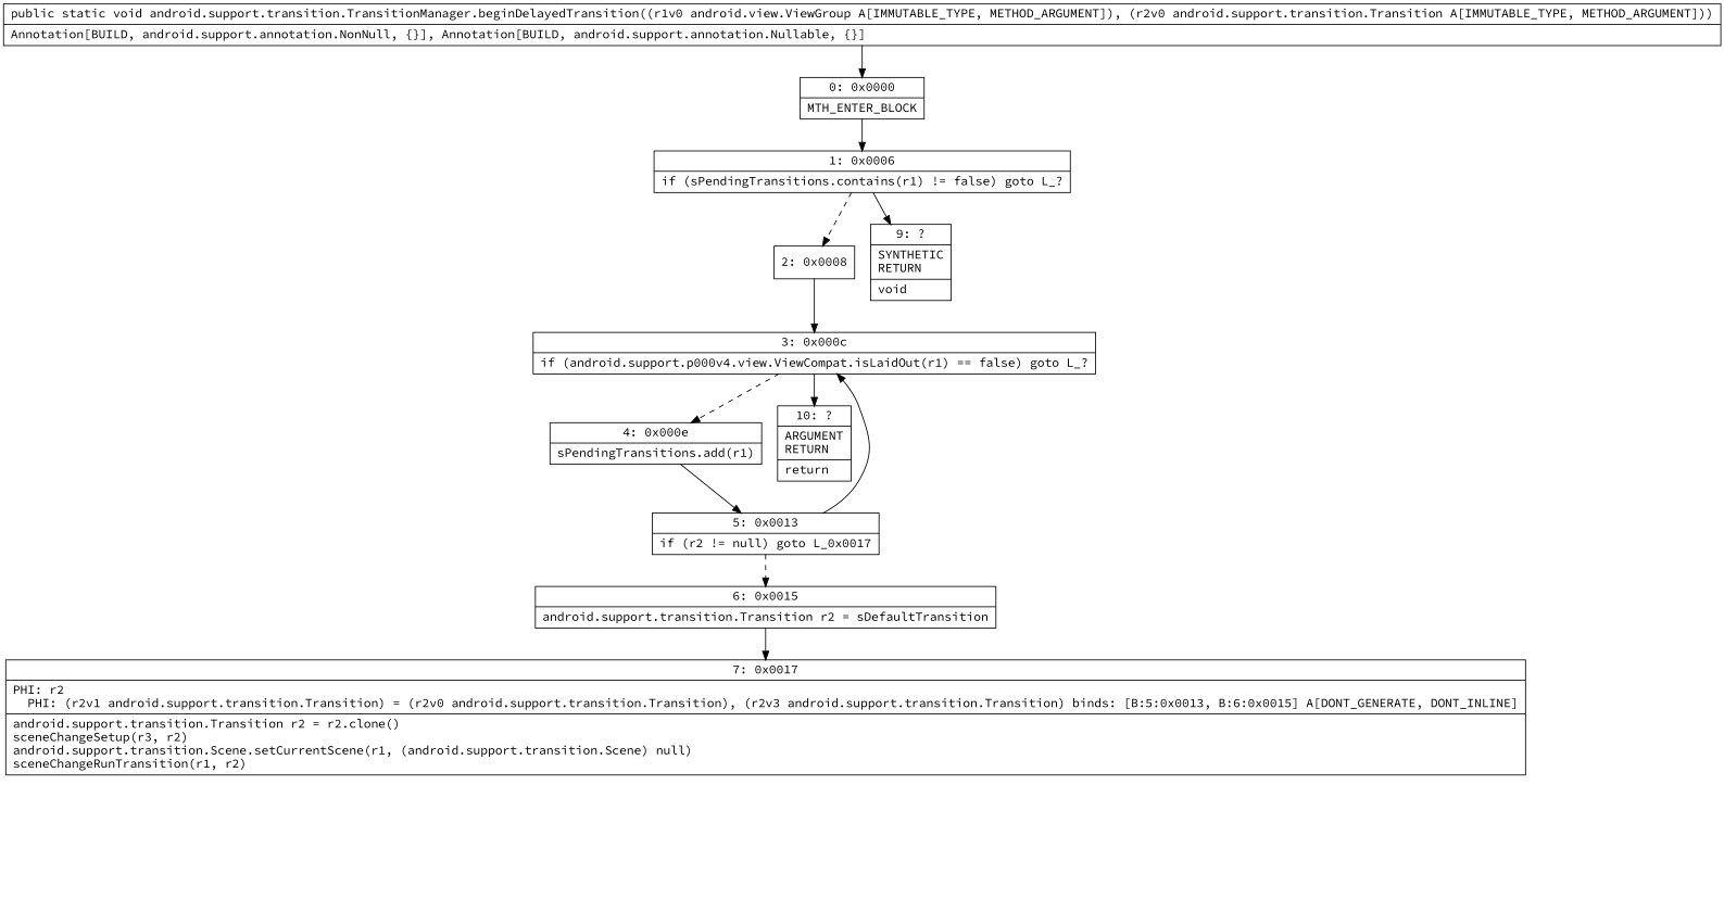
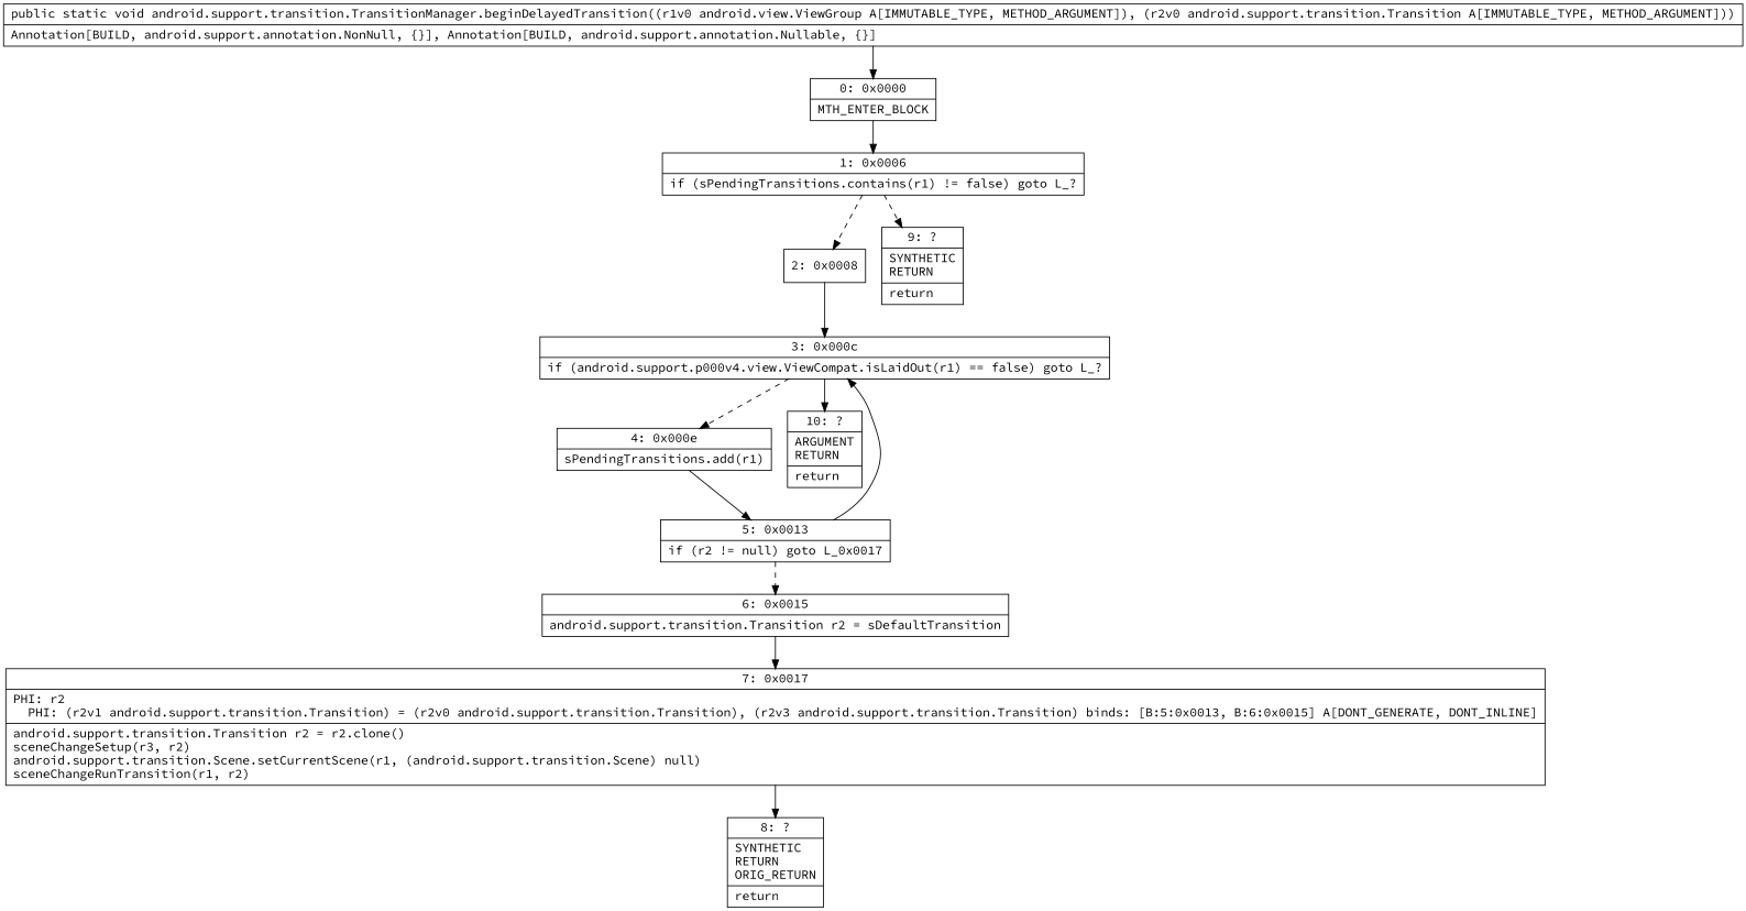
  digraph {
    fontname="Source Code Pro"
    node [fontname="Source Code Pro" shape=record]
    edge [fontname="Source Code Pro"]
    n1 [label="{0\:\ 0x0000|MTH_ENTER_BLOCK\l}"]
    n2 [label="{1\:\ 0x0006|if (sPendingTransitions.contains(r1) != false) goto L_?\l}"]
    n3 [label="{2\:\ 0x0008}"]
-   n4 [label="{9\:\ ?|SYNTHETIC\lRETURN\l|void\l}"]
+   n4 [label="{9\:\ ?|SYNTHETIC\lRETURN\l|return\l}"]
    n5 [label="{3\:\ 0x000c|if (android.support.p000v4.view.ViewCompat.isLaidOut(r1) == false) goto L_?\l}"]
    n6 [label="{4\:\ 0x000e|sPendingTransitions.add(r1)\l}"]
    n7 [label="{10\:\ ?|ARGUMENT\lRETURN\l|return\l}"]
    n8 [label="{5\:\ 0x0013|if (r2 != null) goto L_0x0017\l}"]
    n9 [label="{6\:\ 0x0015|android.support.transition.Transition r2 = sDefaultTransition\l}"]
    n10 [label="{7\:\ 0x0017|PHI: r2 \l  PHI: (r2v1 android.support.transition.Transition) = (r2v0 android.support.transition.Transition), (r2v3 android.support.transition.Transition) binds: [B:5:0x0013, B:6:0x0015] A[DONT_GENERATE, DONT_INLINE]\l|android.support.transition.Transition r2 = r2.clone()\lsceneChangeSetup(r3, r2)\landroid.support.transition.Scene.setCurrentScene(r1, (android.support.transition.Scene) null)\lsceneChangeRunTransition(r1, r2)\l}"]
+   n11 [label="{8\:\ ?|SYNTHETIC\lRETURN\lORIG_RETURN\l|return\l}"]
    n12 [label="{public static void android.support.transition.TransitionManager.beginDelayedTransition((r1v0 android.view.ViewGroup A[IMMUTABLE_TYPE, METHOD_ARGUMENT]), (r2v0 android.support.transition.Transition A[IMMUTABLE_TYPE, METHOD_ARGUMENT]))  | Annotation[BUILD, android.support.annotation.NonNull, \{\}], Annotation[BUILD, android.support.annotation.Nullable, \{\}]\l}"]
    n1 -> n2
    n2 -> n3 [style=dashed]
-   n2 -> n4
+   n2 -> n4 [style=dashed]
    n3 -> n5
    n5 -> n6 [style=dashed]
    n5 -> n7
    n6 -> n8
    n8 -> n5
    n8 -> n9 [style=dashed]
    n9 -> n10
+   n10 -> n11
    n12 -> n1
  }
